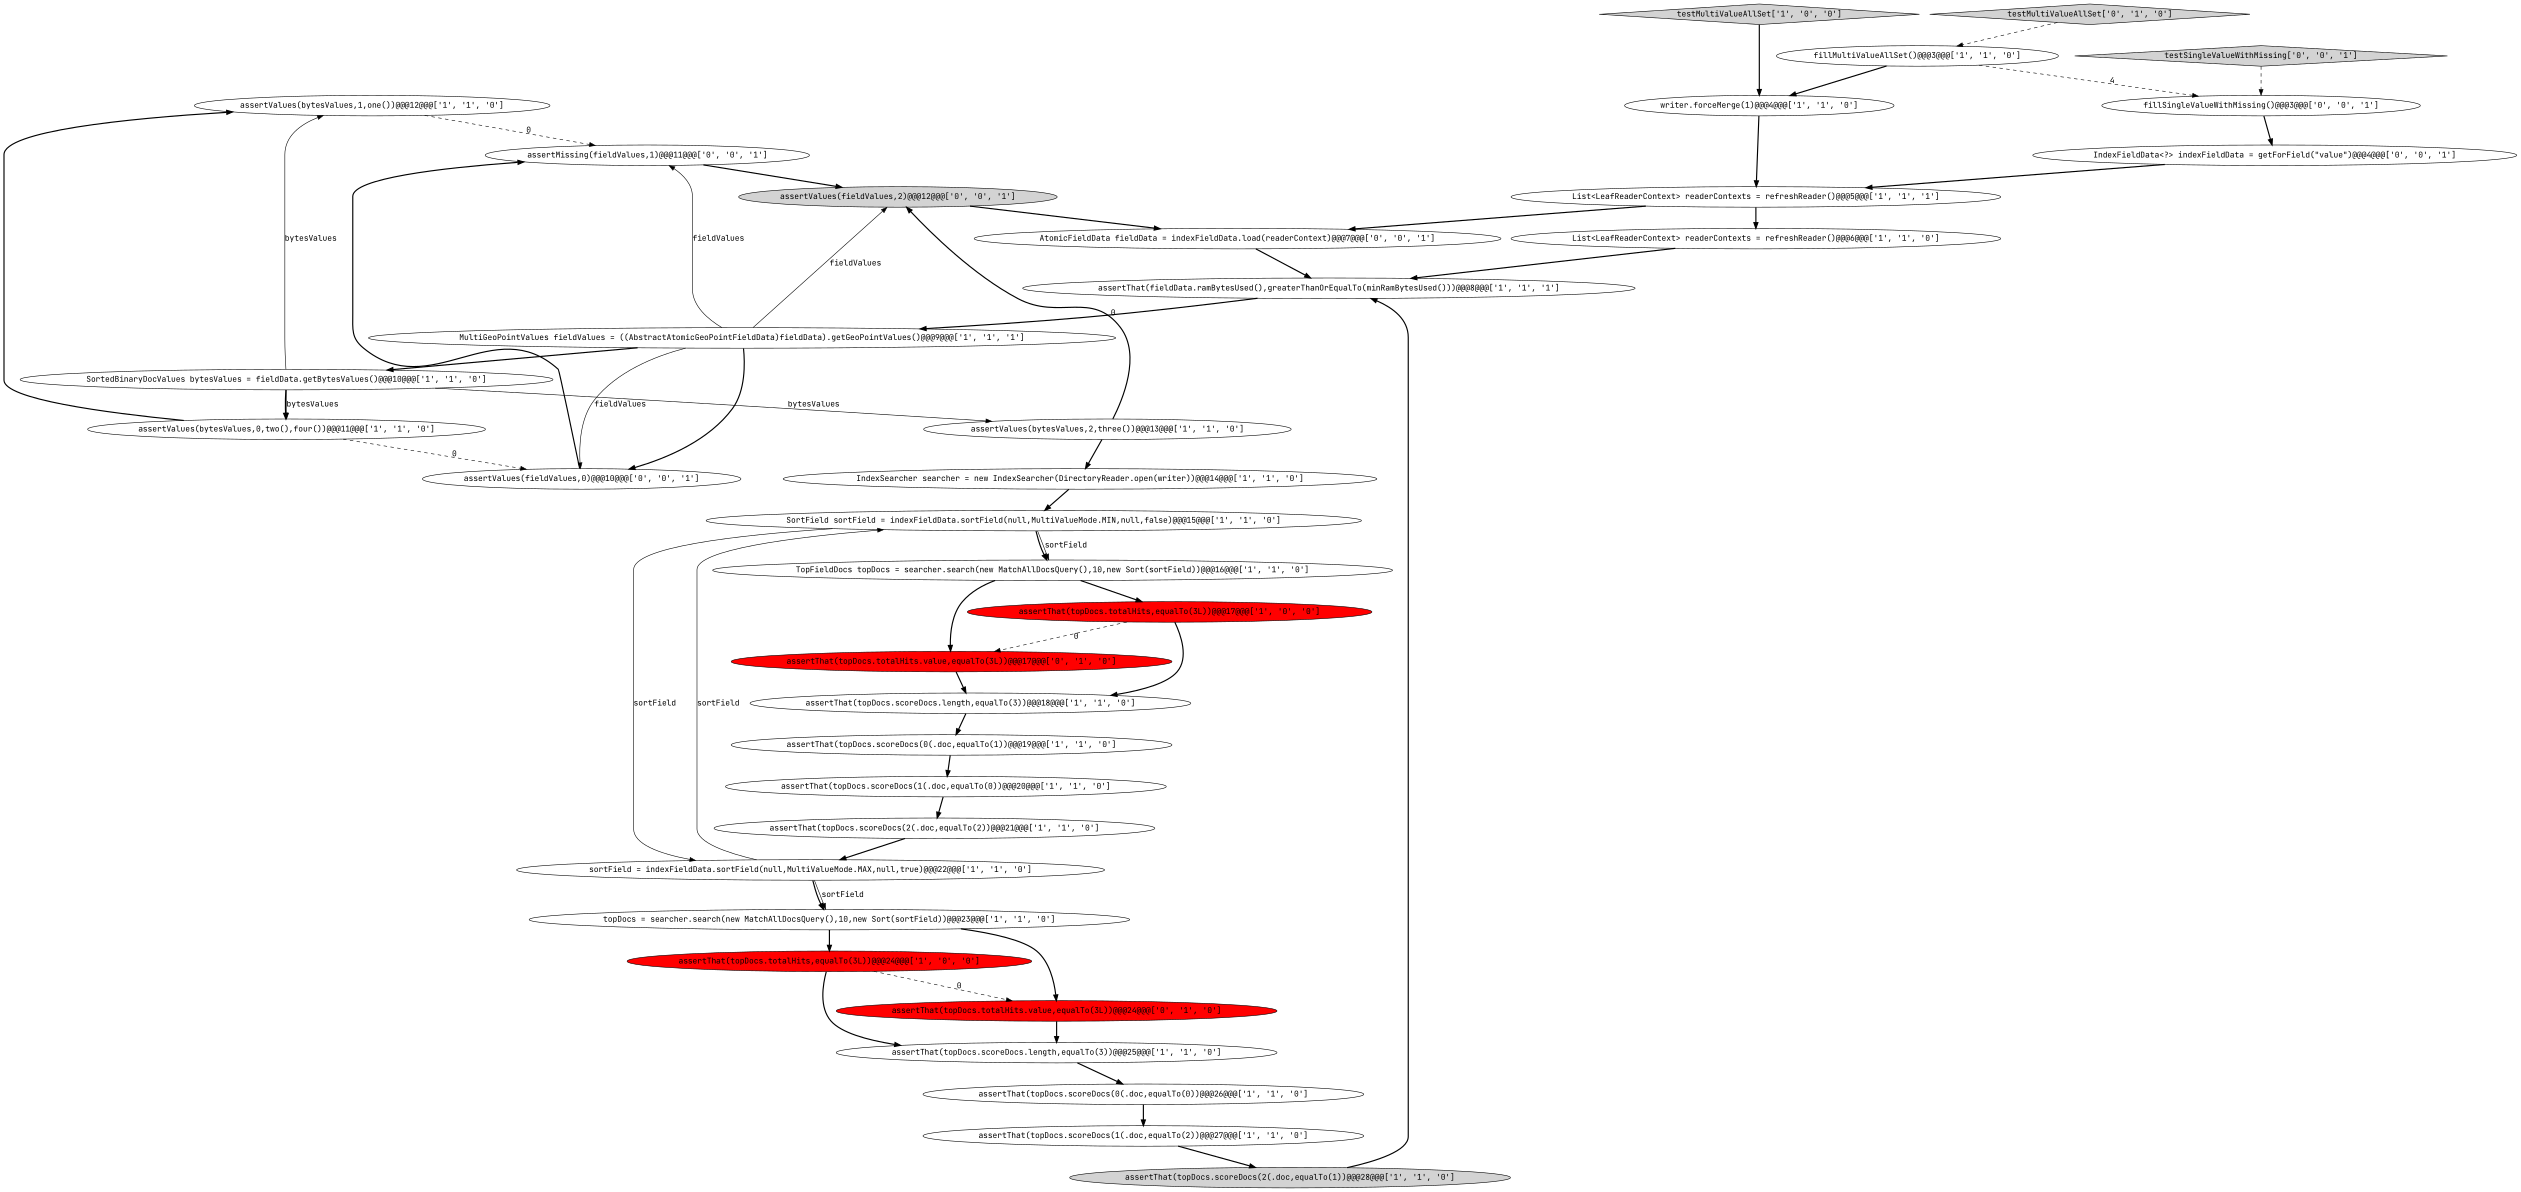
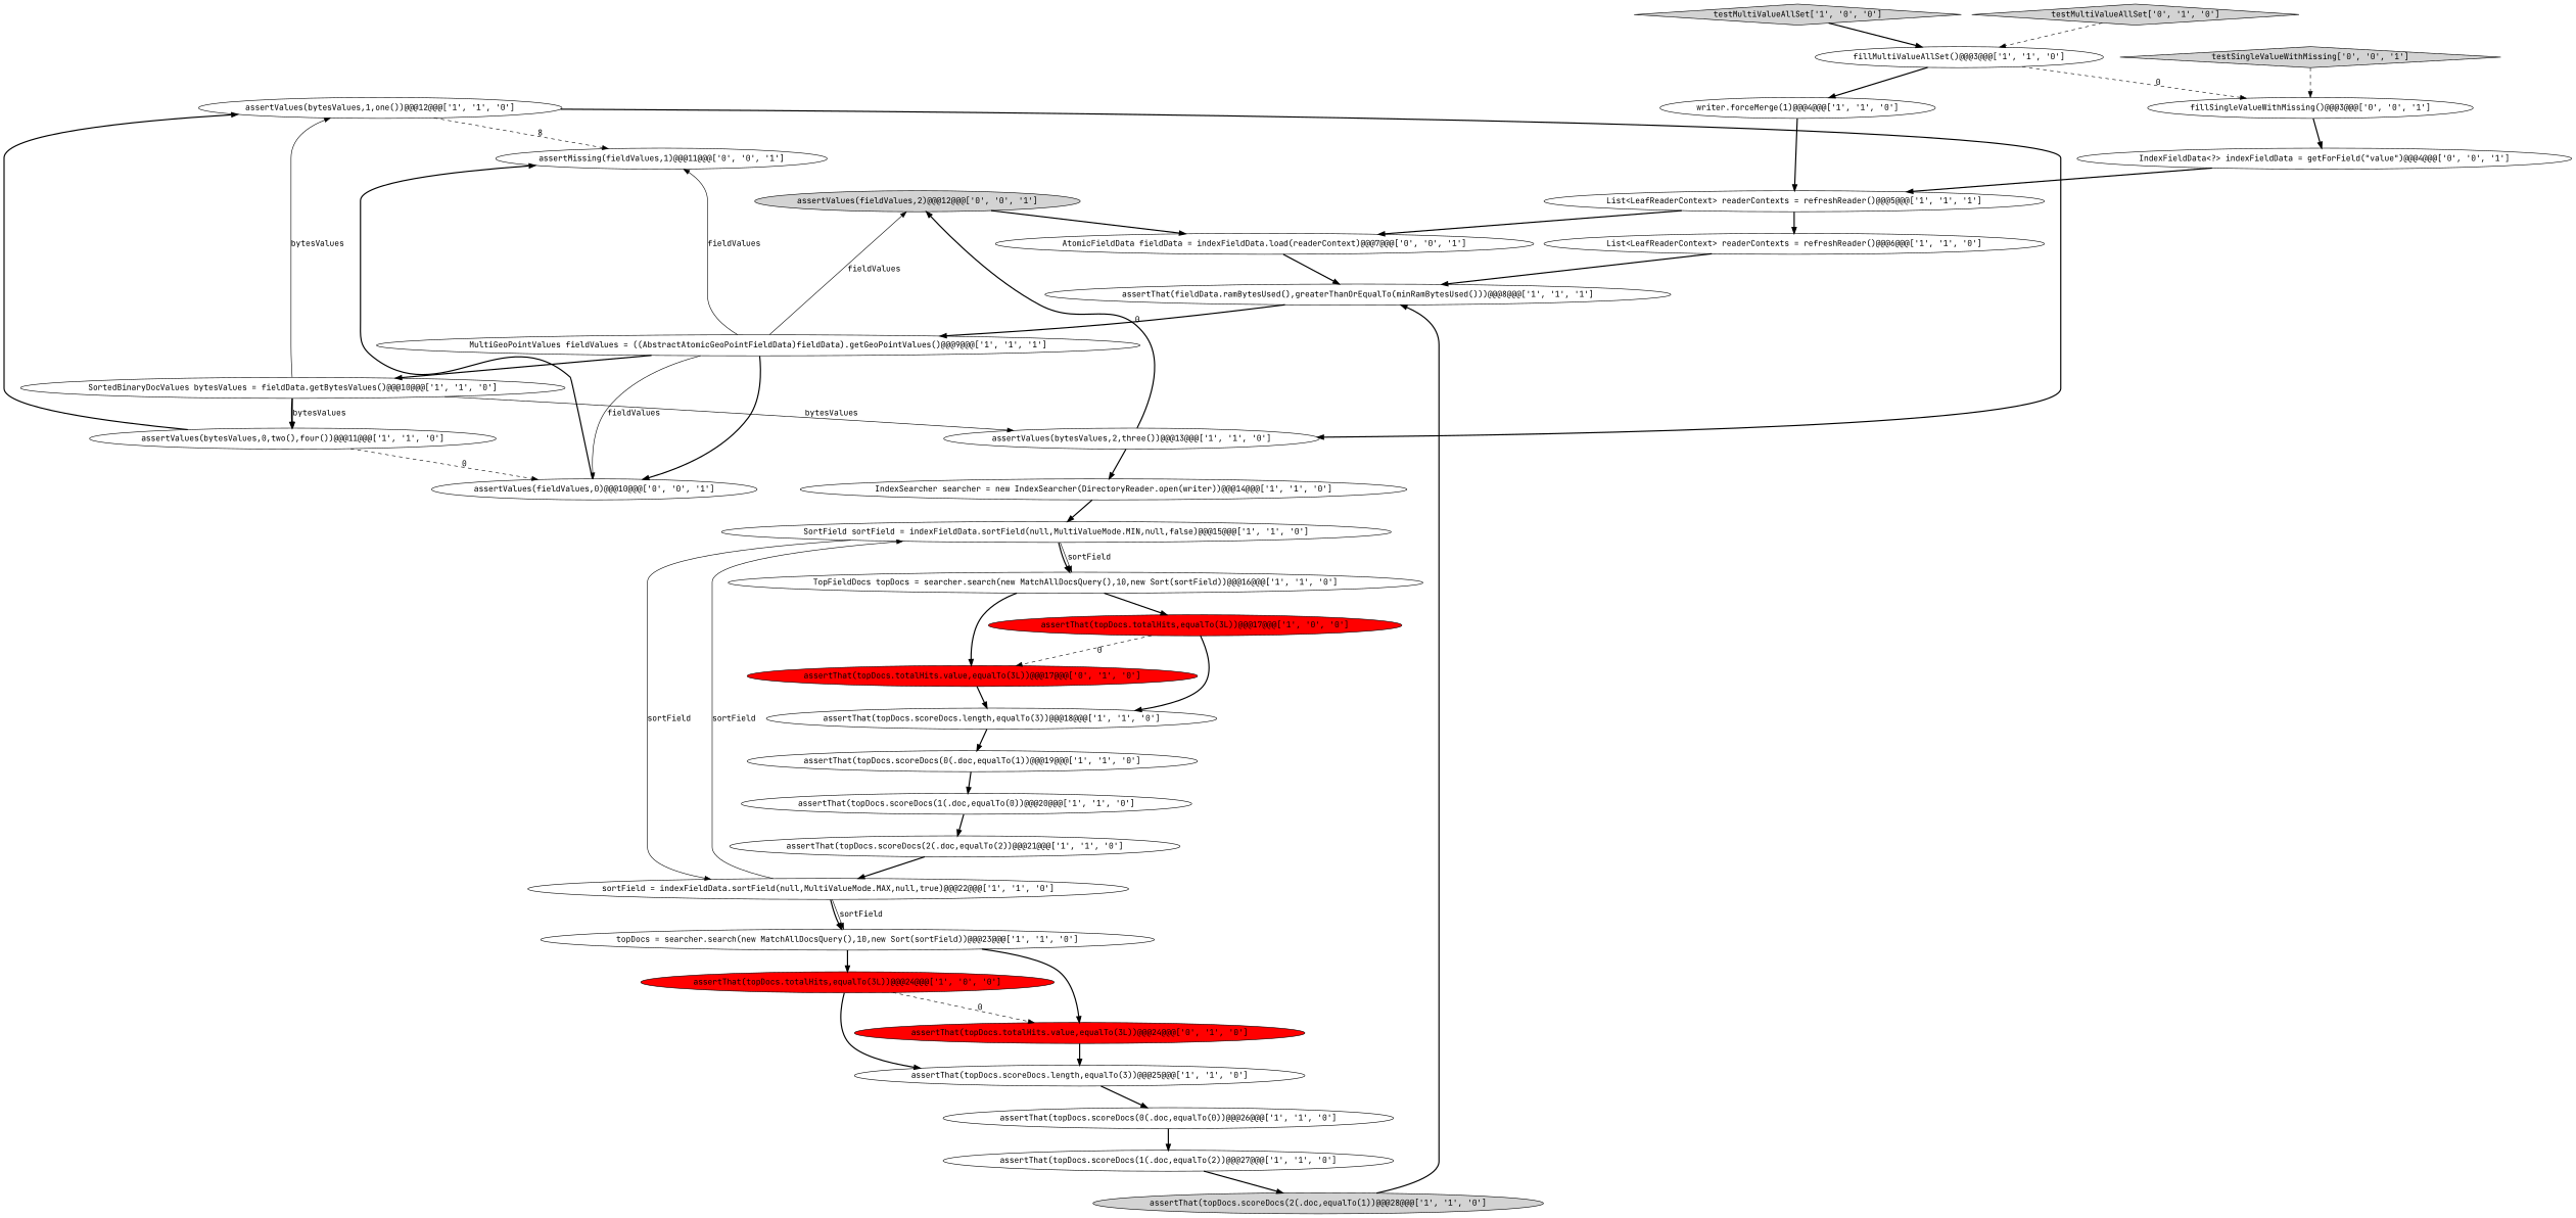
  digraph {
    fontname="JetBrains Mono"
    node [fillcolor=white fontname="JetBrains Mono" shape=ellipse style=filled]
    edge [fontname="JetBrains Mono" style=bold]
    n1 [label="assertValues(bytesValues,1,one())@@@12@@@['1', '1', '0']"]
    n2 [label="assertMissing(fieldValues,1)@@@11@@@['0', '0', '1']"]
    n3 [label="assertValues(bytesValues,2,three())@@@13@@@['1', '1', '0']"]
    n4 [fillcolor=lightgray label="assertValues(fieldValues,2)@@@12@@@['0', '0', '1']"]
    n5 [label="IndexSearcher searcher = new IndexSearcher(DirectoryReader.open(writer))@@@14@@@['1', '1', '0']"]
    n6 [label="assertThat(topDocs.scoreDocs(2(.doc,equalTo(2))@@@21@@@['1', '1', '0']"]
    n7 [label="sortField = indexFieldData.sortField(null,MultiValueMode.MAX,null,true)@@@22@@@['1', '1', '0']"]
    n8 [label="topDocs = searcher.search(new MatchAllDocsQuery(),10,new Sort(sortField))@@@23@@@['1', '1', '0']"]
    n9 [label="SortField sortField = indexFieldData.sortField(null,MultiValueMode.MIN,null,false)@@@15@@@['1', '1', '0']"]
    n10 [label="MultiGeoPointValues fieldValues = ((AbstractAtomicGeoPointFieldData)fieldData).getGeoPointValues()@@@9@@@['1', '1', '1']"]
    n11 [label="assertValues(fieldValues,0)@@@10@@@['0', '0', '1']"]
    n12 [label="SortedBinaryDocValues bytesValues = fieldData.getBytesValues()@@@10@@@['1', '1', '0']"]
    n13 [label="AtomicFieldData fieldData = indexFieldData.load(readerContext)@@@7@@@['0', '0', '1']"]
    n14 [label="assertValues(bytesValues,0,two(),four())@@@11@@@['1', '1', '0']"]
    n15 [label="fillSingleValueWithMissing()@@@3@@@['0', '0', '1']"]
    n16 [label="IndexFieldData<?> indexFieldData = getForField(\"value\")@@@4@@@['0', '0', '1']"]
    n17 [label="List<LeafReaderContext> readerContexts = refreshReader()@@@5@@@['1', '1', '1']"]
    n18 [fillcolor=red label="assertThat(topDocs.totalHits.value,equalTo(3L))@@@24@@@['0', '1', '0']"]
    n19 [fillcolor=red label="assertThat(topDocs.totalHits,equalTo(3L))@@@24@@@['1', '0', '0']"]
    n20 [label="TopFieldDocs topDocs = searcher.search(new MatchAllDocsQuery(),10,new Sort(sortField))@@@16@@@['1', '1', '0']"]
    n21 [label="assertThat(topDocs.scoreDocs(1(.doc,equalTo(2))@@@27@@@['1', '1', '0']"]
    n22 [fillcolor=lightgray label="assertThat(topDocs.scoreDocs(2(.doc,equalTo(1))@@@28@@@['1', '1', '0']"]
    n23 [label="assertThat(fieldData.ramBytesUsed(),greaterThanOrEqualTo(minRamBytesUsed()))@@@8@@@['1', '1', '1']"]
    n24 [fillcolor=lightgray label="testMultiValueAllSet['1', '0', '0']" shape=diamond]
    n25 [label="fillMultiValueAllSet()@@@3@@@['1', '1', '0']"]
    n26 [label="writer.forceMerge(1)@@@4@@@['1', '1', '0']"]
    n27 [label="assertThat(topDocs.scoreDocs.length,equalTo(3))@@@25@@@['1', '1', '0']"]
    n28 [label="assertThat(topDocs.scoreDocs(0(.doc,equalTo(0))@@@26@@@['1', '1', '0']"]
    n29 [fillcolor=red label="assertThat(topDocs.totalHits,equalTo(3L))@@@17@@@['1', '0', '0']"]
    n30 [fillcolor=red label="assertThat(topDocs.totalHits.value,equalTo(3L))@@@17@@@['0', '1', '0']"]
    n31 [label="assertThat(topDocs.scoreDocs.length,equalTo(3))@@@18@@@['1', '1', '0']"]
    n32 [fillcolor=lightgray label="testSingleValueWithMissing['0', '0', '1']" shape=diamond]
    n33 [label="assertThat(topDocs.scoreDocs(0(.doc,equalTo(1))@@@19@@@['1', '1', '0']"]
    n34 [label="assertThat(topDocs.scoreDocs(1(.doc,equalTo(0))@@@20@@@['1', '1', '0']"]
    n35 [label="List<LeafReaderContext> readerContexts = refreshReader()@@@6@@@['1', '1', '0']"]
    n36 [fillcolor=lightgray label="testMultiValueAllSet['0', '1', '0']" shape=diamond]
-   n1 -> n2 [label=0 style=dashed]
-   n2 -> n4
+   n1 -> n2 [label=8 style=dashed]
+   n1 -> n3
    n3 -> n4 [label=0]
    n3 -> n5
    n4 -> n13
    n5 -> n9
    n6 -> n7
    n7 -> n8 [label=sortField style=solid]
    n7 -> n8
    n7 -> n9 [label=sortField style=solid]
    n8 -> n18
    n8 -> n19
    n9 -> n7 [label=sortField style=solid]
    n9 -> n20 [label=sortField style=solid]
    n9 -> n20
    n10 -> n2 [label=fieldValues style=solid]
    n10 -> n4 [label=fieldValues style=solid]
    n10 -> n11
    n10 -> n11 [label=fieldValues style=solid]
    n10 -> n12
    n11 -> n2
    n12 -> n1 [label=bytesValues style=solid]
    n12 -> n3 [label=bytesValues style=solid]
    n12 -> n14
    n12 -> n14 [label=bytesValues style=solid]
    n13 -> n23
    n14 -> n1
    n14 -> n11 [label=0 style=dashed]
    n15 -> n16
    n16 -> n17
    n17 -> n13
    n17 -> n35
    n18 -> n27
    n19 -> n18 [label=0 style=dashed]
    n19 -> n27
    n20 -> n29
    n20 -> n30
    n21 -> n22
    n22 -> n23
    n23 -> n10
-   n24 -> n26
-   n25 -> n15 [label=4 style=dashed]
+   n24 -> n25
+   n25 -> n15 [label=0 style=dashed]
    n25 -> n26
    n26 -> n17
    n27 -> n28
    n28 -> n21
    n29 -> n30 [label=0 style=dashed]
    n29 -> n31
    n30 -> n31
    n31 -> n33
    n32 -> n15 [style=dashed]
    n33 -> n34
    n34 -> n6
    n35 -> n23
    n36 -> n25 [style=dashed]
  }
